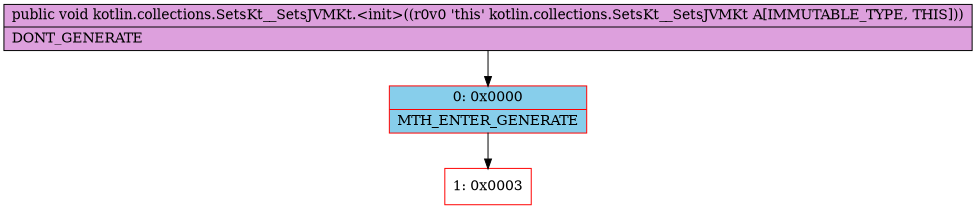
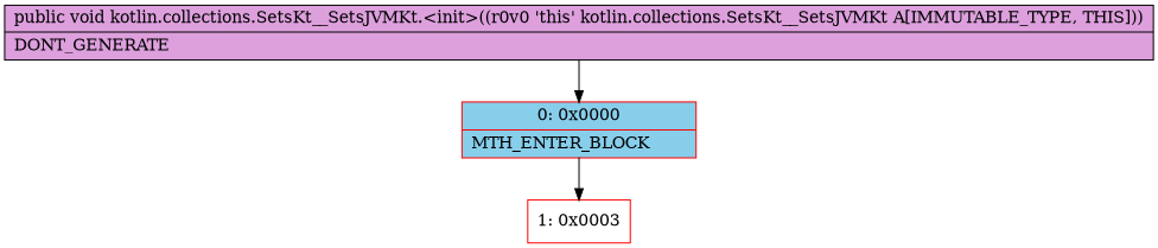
  digraph {
    node [color=red shape=record style=filled]
-   n1 [label="{0\:\ 0x0000|MTH_ENTER_GENERATE\l}" fillcolor=skyblue]
+   n1 [label="{0\:\ 0x0000|MTH_ENTER_BLOCK\l}" fillcolor=skyblue]
    n2 [label="{1\:\ 0x0003}" fillcolor=white]
    n3 [label="{public void kotlin.collections.SetsKt__SetsJVMKt.\<init\>((r0v0 'this' kotlin.collections.SetsKt__SetsJVMKt A[IMMUTABLE_TYPE, THIS]))  | DONT_GENERATE\l}" fillcolor=plum color=""]
    subgraph cluster_1 {
      label="R(0)"
    }
    n1 -> n2
    n3 -> n1
  }
